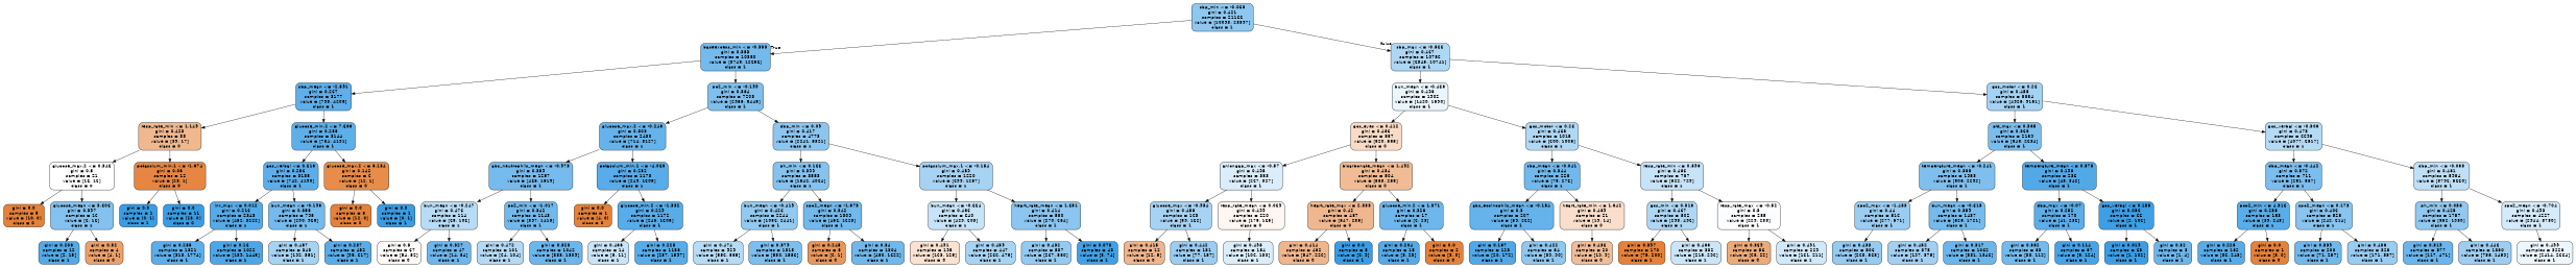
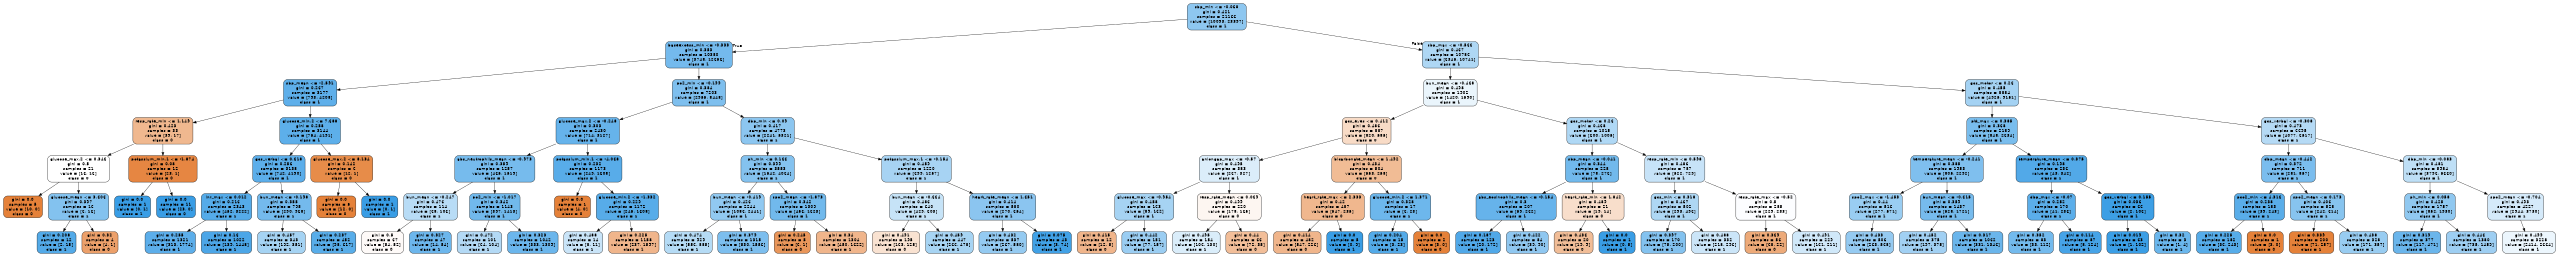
  digraph {
    fontname="DejaVu Sans"
    node [color=black fillcolor="#e58139" fontname="DejaVu Sans" shape=box style="filled, rounded"]
    edge [fontname="DejaVu Sans"]
    n1 [fillcolor="#8ec7f0" label="sbp_min <= -0.068\ngini = 0.421\nsamples = 21166\nvalue = [10093, 23397]\nclass = 1"]
    n2 [fillcolor="#74baed" label="baseexcess_min <= -0.333\ngini = 0.353\nsamples = 10380\nvalue = [3748, 12656]\nclass = 1"]
    n3 [fillcolor="#aed7f4" label="sbp_max <= -0.566\ngini = 0.467\nsamples = 10786\nvalue = [6345, 10741]\nclass = 1"]
    n4 [fillcolor="#5eafea" label="sbp_mean <= -2.591\ngini = 0.267\nsamples = 3177\nvalue = [793, 4208]\nclass = 1"]
    n5 [fillcolor="#7ebfee" label="po2_min <= -0.199\ngini = 0.384\nsamples = 7203\nvalue = [2955, 8448]\nclass = 1"]
    n6 [fillcolor="#eaf5fc" label="bun_mean <= -0.468\ngini = 0.498\nsamples = 1902\nvalue = [1420, 1590]\nclass = 1"]
    n7 [fillcolor="#a4d2f3" label="gcs_motor <= 0.26\ngini = 0.455\nsamples = 8884\nvalue = [4925, 9151]\nclass = 1"]
    n8 [fillcolor="#f0b88f" label="resp_rate_min <= 1.149\ngini = 0.423\nsamples = 33\nvalue = [39, 17]\nclass = 0"]
    n9 [fillcolor="#5dafea" label="glucose_min.2 <= 7.688\ngini = 0.258\nsamples = 3144\nvalue = [754, 4191]\nclass = 1"]
    n10 [fillcolor="#66b3eb" label="glucose_max.2 <= -0.248\ngini = 0.303\nsamples = 2430\nvalue = [714, 3127]\nclass = 1"]
    n11 [fillcolor="#8cc6f0" label="dbp_min <= 0.09\ngini = 0.417\nsamples = 4773\nvalue = [2241, 5321]\nclass = 1"]
    n12 [fillcolor="#ffffff" label="glucose_max.2 <= 0.346\ngini = 0.5\nsamples = 21\nvalue = [16, 16]\nclass = 0"]
    n13 [fillcolor="#e68642" label="potassium_min.1 <= -1.874\ngini = 0.08\nsamples = 12\nvalue = [23, 1]\nclass = 0"]
    n14 [fillcolor="#5caeea" label="gcs_verbal <= 0.618\ngini = 0.256\nsamples = 3138\nvalue = [742, 4190]\nclass = 1"]
    n15 [fillcolor="#e78c49" label="glucose_max.2 <= 8.134\ngini = 0.142\nsamples = 6\nvalue = [12, 1]\nclass = 0"]
    n16 [label="gini = 0.0\nsamples = 5\nvalue = [10, 0]\nclass = 0"]
    n17 [fillcolor="#83c2ef" label="glucose_mean <= 3.606\ngini = 0.397\nsamples = 16\nvalue = [6, 16]\nclass = 1"]
    n18 [fillcolor="#399de5" label="gini = 0.0\nsamples = 1\nvalue = [0, 1]\nclass = 1"]
    n19 [fillcolor="#399de5" label="gini = 0.0\nsamples = 11\nvalue = [23, 0]\nclass = 0"]
    n20 [fillcolor="#53aae8" label="gini = 0.208\nsamples = 12\nvalue = [2, 15]\nclass = 1"]
    n21 [fillcolor="#eca06a" label="gini = 0.32\nsamples = 4\nvalue = [4, 1]\nclass = 0"]
    n22 [fillcolor="#55abe9" label="inr_max <= 0.012\ngini = 0.216\nsamples = 2343\nvalue = [452, 3222]\nclass = 1"]
    n23 [fillcolor="#74baed" label="bun_mean <= -0.198\ngini = 0.355\nsamples = 795\nvalue = [290, 968]\nclass = 1"]
    n24 [label="gini = 0.0\nsamples = 5\nvalue = [12, 0]\nclass = 0"]
    n25 [fillcolor="#399de5" label="gini = 0.0\nsamples = 1\nvalue = [0, 1]\nclass = 1"]
    n26 [fillcolor="#5caeea" label="gini = 0.255\nsamples = 1321\nvalue = [313, 1774]\nclass = 1"]
    n27 [fillcolor="#4ca6e7" label="gini = 0.16\nsamples = 1022\nvalue = [139, 1448]\nclass = 1"]
    n28 [fillcolor="#a5d3f3" label="gini = 0.457\nsamples = 343\nvalue = [192, 351]\nclass = 1"]
    n29 [fillcolor="#58ade9" label="gini = 0.237\nsamples = 452\nvalue = [98, 617]\nclass = 1"]
    n30 [fillcolor="#76bbed" label="abs_neutrophils_mean <= -0.973\ngini = 0.359\nsamples = 1257\nvalue = [465, 1519]\nclass = 1"]
    n31 [fillcolor="#58ace9" label="potassium_min.1 <= -4.068\ngini = 0.232\nsamples = 1173\nvalue = [249, 1608]\nclass = 1"]
    n32 [fillcolor="#84c2ef" label="ph_min <= 0.166\ngini = 0.399\nsamples = 3553\nvalue = [1542, 4064]\nclass = 1"]
    n33 [fillcolor="#a7d3f3" label="potassium_max.1 <= -0.154\ngini = 0.459\nsamples = 1220\nvalue = [699, 1257]\nclass = 1"]
    n34 [fillcolor="#b8dcf6" label="bun_mean <= -0.247\ngini = 0.476\nsamples = 114\nvalue = [68, 106]\nclass = 1"]
    n35 [fillcolor="#71b9ec" label="po2_min <= -1.017\ngini = 0.342\nsamples = 1143\nvalue = [397, 1413]\nclass = 1"]
    n36 [label="gini = 0.0\nsamples = 1\nvalue = [4, 0]\nclass = 0"]
    n37 [fillcolor="#57ace9" label="glucose_min.2 <= -1.332\ngini = 0.229\nsamples = 1172\nvalue = [245, 1608]\nclass = 1"]
    n38 [fillcolor="#fefaf8" label="gini = 0.5\nsamples = 67\nvalue = [54, 52]\nclass = 0"]
    n39 [fillcolor="#6cb6ec" label="gini = 0.327\nsamples = 47\nvalue = [14, 54]\nclass = 1"]
    n40 [fillcolor="#b3d9f5" label="gini = 0.472\nsamples = 101\nvalue = [64, 104]\nclass = 1"]
    n41 [fillcolor="#6bb6ec" label="gini = 0.323\nsamples = 1042\nvalue = [333, 1309]\nclass = 1"]
    n42 [fillcolor="#c9e4f8" label="gini = 0.488\nsamples = 14\nvalue = [8, 11]\nclass = 1"]
-   n43 [fillcolor="#56ace9" label="gini = 0.225\nsamples = 1158\nvalue = [237, 1597]\nclass = 1"]
+   n43 [fillcolor="#f0b58b" label="gini = 0.225\nsamples = 1158\nvalue = [237, 1597]\nclass = 1"]
    n44 [fillcolor="#91c9f1" label="bun_mean <= -0.419\ngini = 0.426\nsamples = 2244\nvalue = [1086, 2441]\nclass = 1"]
    n45 [fillcolor="#71b9ec" label="spo2_mean <= -1.873\ngini = 0.342\nsamples = 1309\nvalue = [456, 1623]\nclass = 1"]
    n46 [fillcolor="#c6e3f7" label="bun_mean <= -0.664\ngini = 0.486\nsamples = 640\nvalue = [429, 603]\nclass = 1"]
    n47 [fillcolor="#8bc5f0" label="heart_rate_mean <= 1.651\ngini = 0.414\nsamples = 580\nvalue = [270, 654]\nclass = 1"]
    n48 [fillcolor="#b5dbf5" label="gini = 0.474\nsamples = 929\nvalue = [556, 885]\nclass = 1"]
    n49 [fillcolor="#7cbeee" label="gini = 0.379\nsamples = 1315\nvalue = [530, 1556]\nclass = 1"]
    n50 [fillcolor="#e9965a" label="gini = 0.245\nsamples = 5\nvalue = [6, 1]\nclass = 0"]
-   n51 [fillcolor="#70b8ec" label="gini = 0.34\nsamples = 1304\nvalue = [450, 1622]\nclass = 1"]
+   n51 [fillcolor="#f0b58b" label="gini = 0.34\nsamples = 1304\nvalue = [450, 1622]\nclass = 1"]
    n52 [fillcolor="#f9e2d1" label="gini = 0.491\nsamples = 195\nvalue = [163, 125]\nclass = 0"]
    n53 [fillcolor="#a7d4f3" label="gini = 0.459\nsamples = 447\nvalue = [266, 478]\nclass = 1"]
    n54 [fillcolor="#94caf1" label="gini = 0.432\nsamples = 537\nvalue = [267, 580]\nclass = 1"]
    n55 [fillcolor="#41a1e6" label="gini = 0.075\nsamples = 43\nvalue = [3, 74]\nclass = 1"]
    n56 [fillcolor="#f8dbc6" label="gcs_eyes <= 0.412\ngini = 0.486\nsamples = 887\nvalue = [820, 585]\nclass = 0"]
    n57 [fillcolor="#afd8f5" label="gcs_motor <= 0.26\ngini = 0.468\nsamples = 1015\nvalue = [600, 1005]\nclass = 1"]
    n58 [fillcolor="#79bded" label="ptt_max <= 0.385\ngini = 0.368\nsamples = 2189\nvalue = [848, 2634]\nclass = 1"]
    n59 [fillcolor="#b5daf5" label="gcs_verbal <= -0.308\ngini = 0.473\nsamples = 6695\nvalue = [4077, 6517]\nclass = 1"]
    n60 [fillcolor="#dbedfa" label="aniongap_max <= -0.57\ngini = 0.495\nsamples = 383\nvalue = [267, 327]\nclass = 1"]
    n61 [fillcolor="#f1bc95" label="bicarbonate_mean <= 1.492\ngini = 0.434\nsamples = 504\nvalue = [553, 258]\nclass = 0"]
    n62 [fillcolor="#71b9ec" label="sbp_mean <= -0.041\ngini = 0.344\nsamples = 228\nvalue = [78, 276]\nclass = 1"]
    n63 [fillcolor="#c7e3f8" label="resp_rate_min <= 0.598\ngini = 0.486\nsamples = 787\nvalue = [522, 729]\nclass = 1"]
    n64 [fillcolor="#a6d3f3" label="glucose_max <= -0.954\ngini = 0.458\nsamples = 163\nvalue = [89, 162]\nclass = 1"]
    n65 [fillcolor="#fdf6f1" label="resp_rate_mean <= 0.069\ngini = 0.499\nsamples = 220\nvalue = [178, 165]\nclass = 0"]
    n66 [fillcolor="#f0b78e" label="heart_rate_max <= 2.333\ngini = 0.42\nsamples = 487\nvalue = [547, 235]\nclass = 0"]
    n67 [fillcolor="#6db7ec" label="glucose_min.2 <= 1.371\ngini = 0.328\nsamples = 17\nvalue = [6, 23]\nclass = 1"]
    n68 [fillcolor="#f0b58b" label="gini = 0.415\nsamples = 12\nvalue = [12, 5]\nclass = 0"]
    n69 [fillcolor="#9acdf2" label="gini = 0.442\nsamples = 151\nvalue = [77, 157]\nclass = 1"]
    n70 [fillcolor="#daedfa" label="gini = 0.495\nsamples = 154\nvalue = [106, 130]\nclass = 1"]
+   n71 [fillcolor="#f2be99" label="gini = 0.44\nsamples = 66\nvalue = [72, 35]\nclass = 0"]
    n72 [fillcolor="#f0b58b" label="gini = 0.414\nsamples = 482\nvalue = [547, 226]\nclass = 0"]
    n73 [fillcolor="#399de5" label="gini = 0.0\nsamples = 5\nvalue = [0, 9]\nclass = 1"]
    n74 [fillcolor="#53aae8" label="gini = 0.204\nsamples = 15\nvalue = [3, 23]\nclass = 1"]
    n75 [label="gini = 0.0\nsamples = 2\nvalue = [3, 0]\nclass = 0"]
    n76 [fillcolor="#66b3eb" label="abs_eosinophils_mean <= -0.154\ngini = 0.3\nsamples = 207\nvalue = [59, 262]\nclass = 1"]
    n77 [fillcolor="#f8decb" label="heart_rate_min <= 1.842\ngini = 0.489\nsamples = 21\nvalue = [19, 14]\nclass = 0"]
    n78 [fillcolor="#aed7f4" label="gcs_min <= 0.318\ngini = 0.467\nsamples = 502\nvalue = [293, 496]\nclass = 1"]
    n79 [fillcolor="#fcfdff" label="resp_rate_max <= -0.52\ngini = 0.5\nsamples = 285\nvalue = [229, 233]\nclass = 1"]
    n80 [fillcolor="#50a8e8" label="gini = 0.187\nsamples = 123\nvalue = [20, 172]\nclass = 1"]
    n81 [fillcolor="#8fc7f0" label="gini = 0.422\nsamples = 84\nvalue = [39, 90]\nclass = 1"]
    n82 [fillcolor="#f1bd97" label="gini = 0.436\nsamples = 20\nvalue = [19, 9]\nclass = 0"]
-   n84 [label="gini = 0.397\nsamples = 170\nvalue = [75, 200]\nclass = 1"]
+   n83 [fillcolor="#399de5" label="gini = 0.0\nsamples = 1\nvalue = [0, 5]\nclass = 1"]
+   n84 [fillcolor="#83c2ef" label="gini = 0.397\nsamples = 170\nvalue = [75, 200]\nclass = 1"]
    n85 [fillcolor="#cbe5f8" label="gini = 0.488\nsamples = 332\nvalue = [218, 296]\nclass = 1"]
    n86 [fillcolor="#edaa79" label="gini = 0.369\nsamples = 56\nvalue = [68, 22]\nclass = 0"]
    n87 [fillcolor="#d0e8f9" label="gini = 0.491\nsamples = 229\nvalue = [161, 211]\nclass = 1"]
    n88 [fillcolor="#7fbfee" label="temperature_mean <= -0.241\ngini = 0.385\nsamples = 1953\nvalue = [805, 2292]\nclass = 1"]
    n89 [fillcolor="#52a9e8" label="temperature_mean <= 0.375\ngini = 0.198\nsamples = 236\nvalue = [43, 342]\nclass = 1"]
    n90 [fillcolor="#7abdee" label="dbp_mean <= -0.442\ngini = 0.372\nsamples = 711\nvalue = [281, 857]\nclass = 1"]
    n91 [fillcolor="#bedff6" label="dbp_min <= -0.083\ngini = 0.481\nsamples = 5984\nvalue = [3796, 5660]\nclass = 1"]
    n92 [fillcolor="#99cdf2" label="spo2_max <= -1.453\ngini = 0.44\nsamples = 516\nvalue = [277, 571]\nclass = 1"]
    n93 [fillcolor="#76bbed" label="bun_mean <= -0.615\ngini = 0.359\nsamples = 1437\nvalue = [528, 1721]\nclass = 1"]
    n94 [fillcolor="#5baeea" label="dbp_max <= -0.07\ngini = 0.252\nsamples = 170\nvalue = [41, 236]\nclass = 1"]
    n95 [fillcolor="#3d9fe5" label="gcs_verbal <= 0.155\ngini = 0.036\nsamples = 66\nvalue = [2, 106]\nclass = 1"]
    n96 [fillcolor="#95caf1" label="gini = 0.433\nsamples = 506\nvalue = [263, 568]\nclass = 1"]
    n97 [fillcolor="#a1d0f3" label="gini = 0.452\nsamples = 375\nvalue = [197, 375]\nclass = 1"]
    n98 [fillcolor="#6ab5eb" label="gini = 0.317\nsamples = 1062\nvalue = [331, 1346]\nclass = 1"]
    n99 [fillcolor="#73baed" label="gini = 0.352\nsamples = 83\nvalue = [33, 112]\nclass = 1"]
    n100 [fillcolor="#46a3e7" label="gini = 0.114\nsamples = 87\nvalue = [8, 124]\nclass = 1"]
    n101 [fillcolor="#3b9ee5" label="gini = 0.019\nsamples = 63\nvalue = [1, 102]\nclass = 1"]
    n102 [fillcolor="#6ab6ec" label="gini = 0.32\nsamples = 3\nvalue = [1, 4]\nclass = 1"]
    n103 [fillcolor="#59ade9" label="pco2_min <= 4.316\ngini = 0.238\nsamples = 183\nvalue = [39, 243]\nclass = 1"]
    n104 [fillcolor="#87c4ef" label="spo2_mean <= 0.173\ngini = 0.406\nsamples = 528\nvalue = [242, 614]\nclass = 1"]
    n105 [fillcolor="#90c8f0" label="ph_min <= 0.058\ngini = 0.425\nsamples = 1757\nvalue = [852, 1930]\nclass = 1"]
    n106 [fillcolor="#d5eafa" label="spo2_mean <= -0.704\ngini = 0.493\nsamples = 4227\nvalue = [2944, 3730]\nclass = 1"]
    n107 [fillcolor="#56ace9" label="gini = 0.225\nsamples = 182\nvalue = [36, 243]\nclass = 1"]
    n108 [label="gini = 0.0\nsamples = 1\nvalue = [3, 0]\nclass = 0"]
-   n109 [fillcolor="#70b8ec" label="gini = 0.339\nsamples = 200\nvalue = [71, 257]\nclass = 1"]
+   n109 [label="gini = 0.339\nsamples = 200\nvalue = [71, 257]\nclass = 1"]
    n110 [fillcolor="#98ccf1" label="gini = 0.438\nsamples = 328\nvalue = [171, 357]\nclass = 1"]
    n111 [fillcolor="#6ab5eb" label="gini = 0.319\nsamples = 377\nvalue = [117, 471]\nclass = 1"]
    n112 [fillcolor="#9dcef2" label="gini = 0.446\nsamples = 1380\nvalue = [735, 1459]\nclass = 1"]
    n113 [fillcolor="#ecf6fd" label="gini = 0.499\nsamples = 3228\nvalue = [2414, 2664]\nclass = 1"]
    n1 -> n2 [headlabel=True labelangle=45 labeldistance=2.5]
    n1 -> n3 [headlabel=False labelangle=-45 labeldistance=2.5]
    n2 -> n4
    n2 -> n5
    n3 -> n6
    n3 -> n7
    n4 -> n8
    n4 -> n9
    n5 -> n10
    n5 -> n11
    n6 -> n56
    n6 -> n57
    n7 -> n58
    n7 -> n59
    n8 -> n12
    n8 -> n13
    n9 -> n14
    n9 -> n15
    n10 -> n30
    n10 -> n31
    n11 -> n32
    n11 -> n33
    n12 -> n16
    n12 -> n17
    n13 -> n18
    n13 -> n19
    n14 -> n22
    n14 -> n23
    n15 -> n24
    n15 -> n25
    n17 -> n20
    n17 -> n21
    n22 -> n26
    n22 -> n27
    n23 -> n28
    n23 -> n29
    n30 -> n34
    n30 -> n35
    n31 -> n36
    n31 -> n37
    n32 -> n44
    n32 -> n45
    n33 -> n46
    n33 -> n47
    n34 -> n38
    n34 -> n39
    n35 -> n40
    n35 -> n41
    n37 -> n42
    n37 -> n43
    n44 -> n48
    n44 -> n49
    n45 -> n50
    n45 -> n51
    n46 -> n52
    n46 -> n53
    n47 -> n54
    n47 -> n55
    n56 -> n60
    n56 -> n61
    n57 -> n62
    n57 -> n63
    n58 -> n88
    n58 -> n89
    n59 -> n90
    n59 -> n91
    n60 -> n64
    n60 -> n65
    n61 -> n66
    n61 -> n67
    n62 -> n76
    n62 -> n77
    n63 -> n78
    n63 -> n79
    n64 -> n68
    n64 -> n69
    n65 -> n70
+   n65 -> n71
    n66 -> n72
    n66 -> n73
    n67 -> n74
    n67 -> n75
    n76 -> n80
    n76 -> n81
    n77 -> n82
+   n77 -> n83
    n78 -> n84
    n78 -> n85
    n79 -> n86
    n79 -> n87
    n88 -> n92
    n88 -> n93
    n89 -> n94
    n89 -> n95
    n90 -> n103
    n90 -> n104
    n91 -> n105
    n91 -> n106
    n92 -> n96
    n93 -> n97
    n93 -> n98
    n94 -> n99
    n94 -> n100
    n95 -> n101
    n95 -> n102
    n103 -> n107
    n103 -> n108
    n104 -> n109
    n104 -> n110
    n105 -> n111
    n105 -> n112
    n106 -> n113
  }
